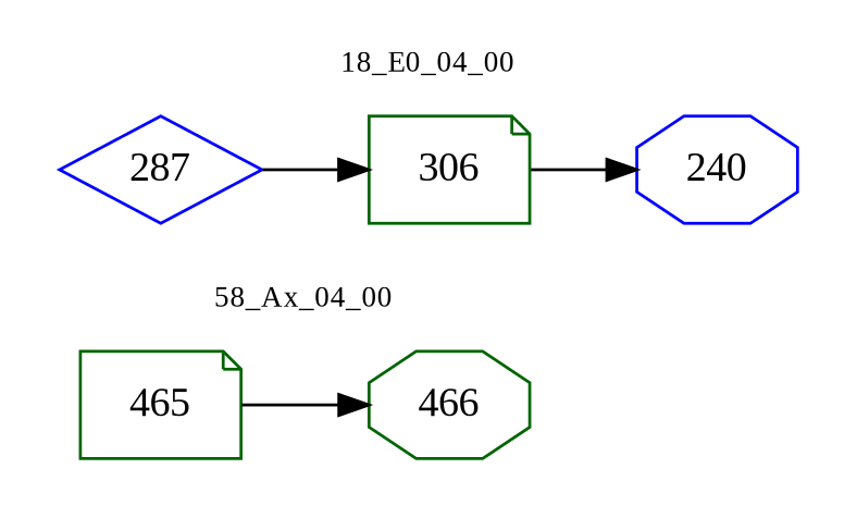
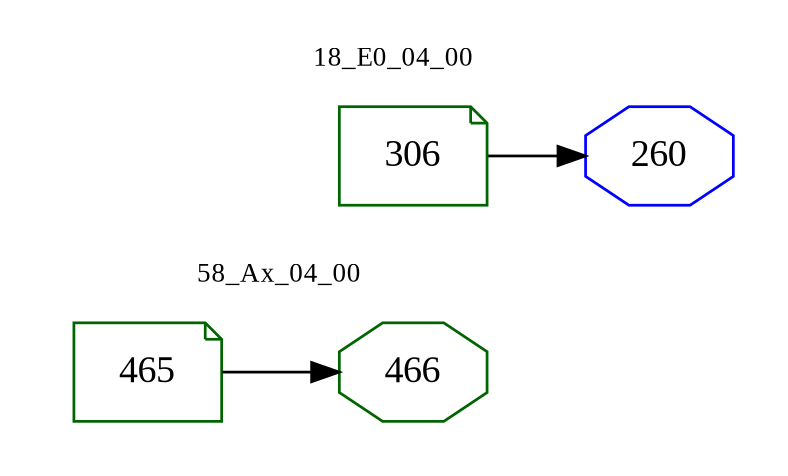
  digraph {
    fontname="Liberation Serif"
    rankdir=LR
    node [color=darkgreen fontname="Liberation Serif" shape=note]
    edge [color=black fontname="Liberation Serif"]
    n1 [label=465]
    n2 [label=466 shape=octagon]
-   n3 [color=blue label=287 shape=diamond]
    n4 [label=306]
-   n5 [color=blue label=240 shape=octagon]
+   n5 [color=blue label=260 shape=octagon]
    subgraph cluster_1 {
      color=white
      fontsize=10
      label="58_Ax_04_00"
      n1
      n2
    }
    subgraph cluster_2 {
      color=white
      fontsize=10
      label="18_E0_04_00"
-     n3
      n4
      n5
    }
    n1 -> n2
-   n3 -> n4
    n4 -> n5
  }
